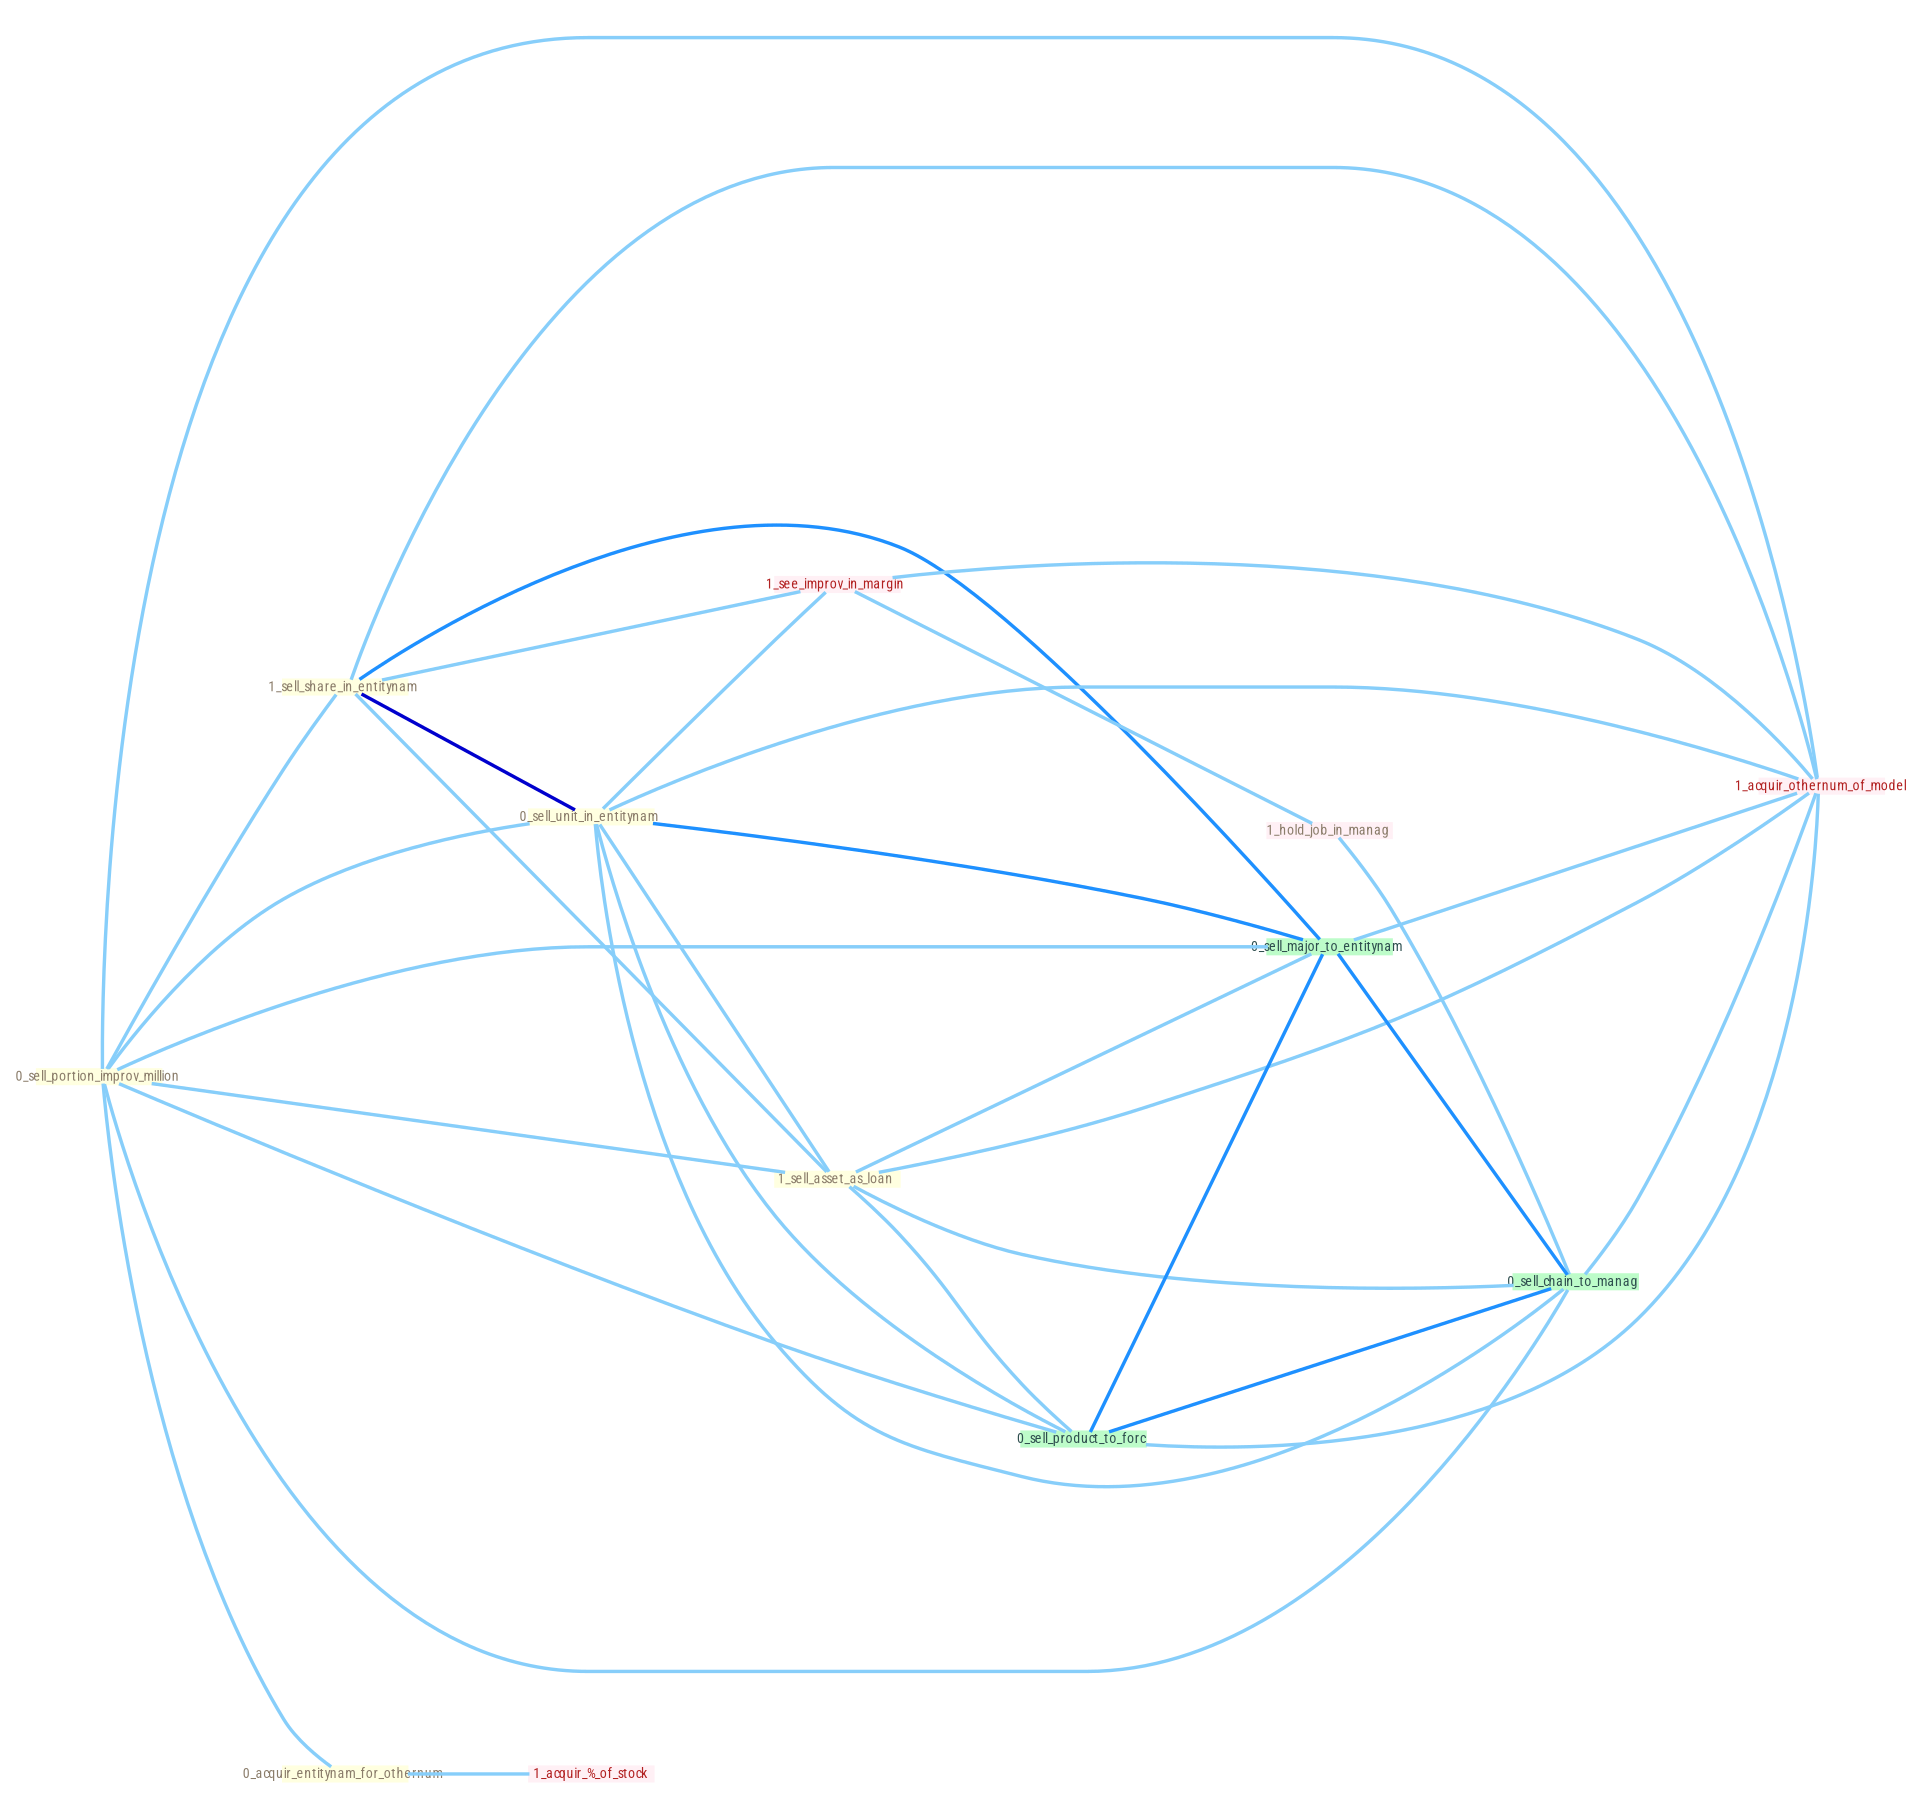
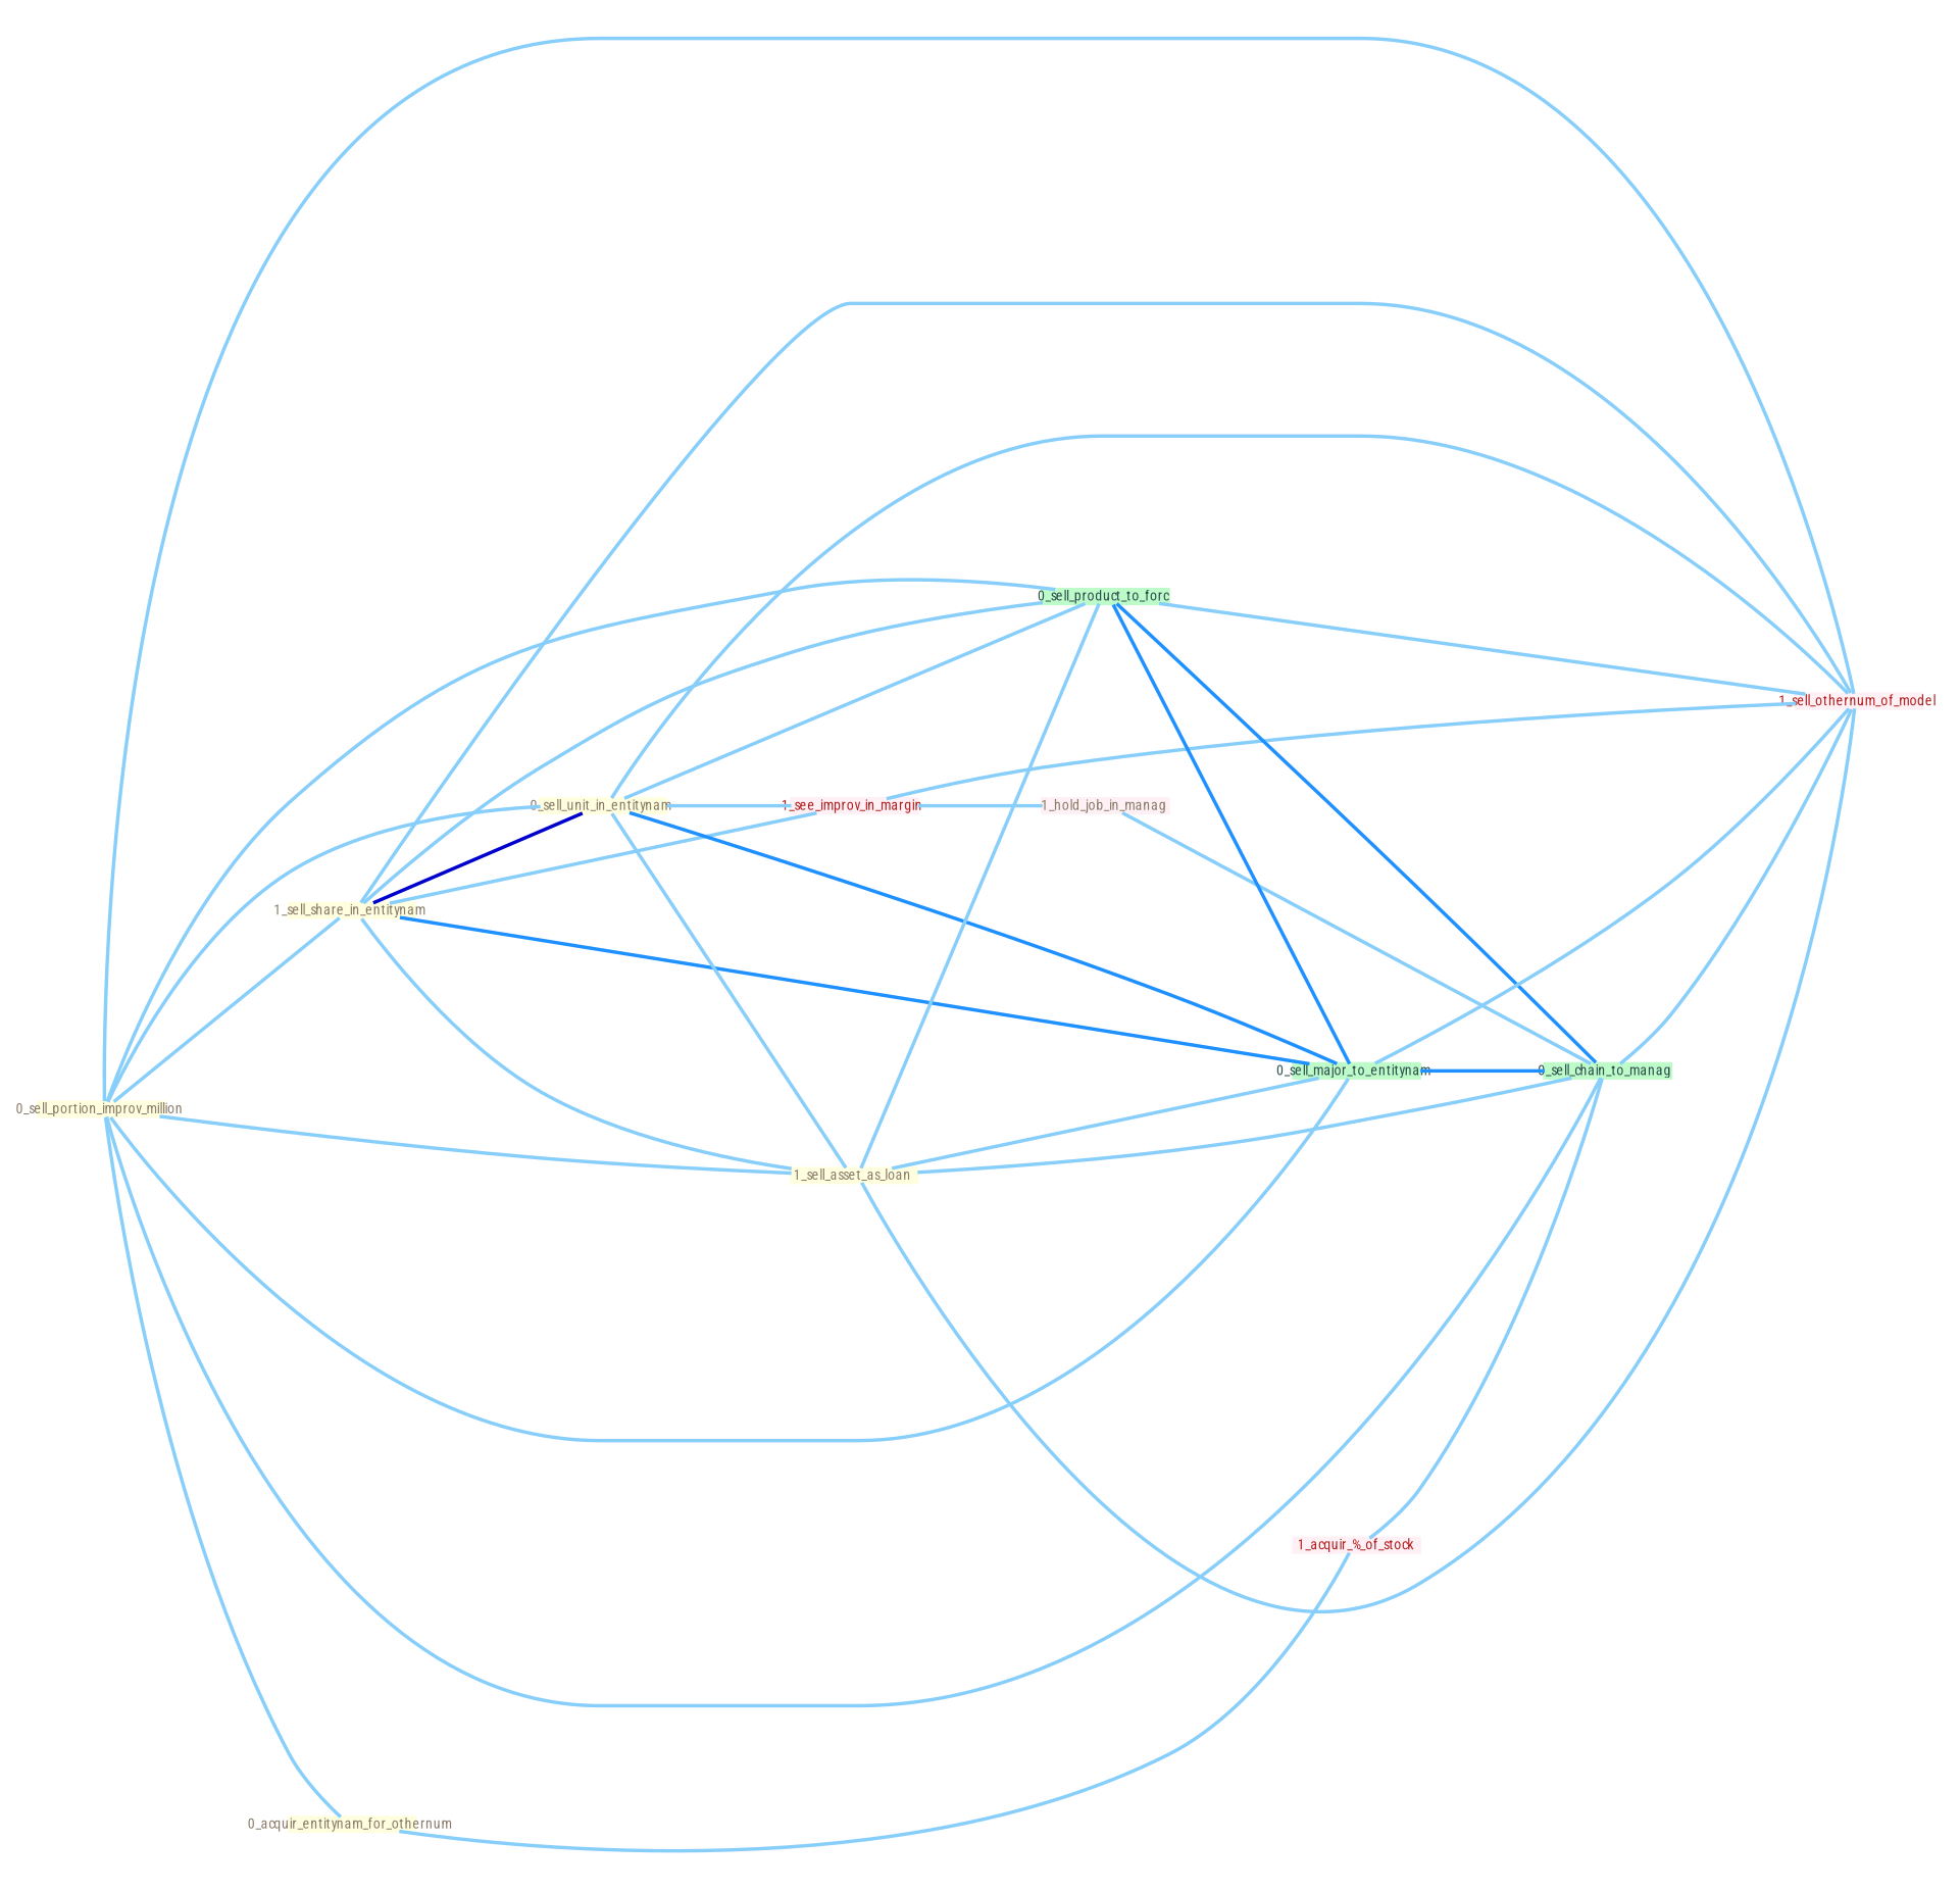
  graph {
    fontname="Roboto Condensed"
    rankdir=LR
    node [color="#ffffe0" fixedsize=true fontcolor="#8b7d6b" fontname="Roboto Condensed" fontsize=4 shape=polygon style=filled]
    edge [color="#87cefa" fontname="Roboto Condensed" w=1]
    n1 [height=.06 label="0_sell_portion_improv_million" width=.5]
    "1_sell_share_in_entitynam " [height=.06 width=.5]
    "0_acquir_entitynam_for_othernum " [height=.06 width=.5]
    "0_sell_unit_in_entitynam " [height=.06 width=.5]
    "1_sell_asset_as_loan " [height=.06 width=.5]
    "1_see_improv_in_margin " [color="#fff0f5" fontcolor="#b22222" height=.06 width=.5]
    "1_acquir_%_of_stock " [color="#fff0f5" fontcolor="#b22222" height=.06 width=.5]
    "1_hold_job_in_manag " [color="#fff0f5" height=.06 width=.5]
-   "1_sell_othernum_of_model " [color="#fff0f5" fontcolor="#b22222" height=.06 width=.5 label="1_acquir_othernum_of_model"]
+   "1_sell_othernum_of_model " [color="#fff0f5" fontcolor="#b22222" height=.06 width=.5]
    "0_sell_product_to_forc " [color="#BDFCC9" fontcolor="#2f4f4f" height=.06 width=.5]
    "0_sell_major_to_entitynam " [color="#BDFCC9" fontcolor="#2f4f4f" height=.06 width=.5]
    "0_sell_chain_to_manag " [color="#BDFCC9" fontcolor="#2f4f4f" height=.06 width=.5]
    subgraph sub_1 {
      n1
      "1_sell_share_in_entitynam "
      "0_acquir_entitynam_for_othernum "
      "0_sell_unit_in_entitynam "
      "1_sell_asset_as_loan "
    }
    subgraph sub_2 {
      "1_see_improv_in_margin "
      "1_acquir_%_of_stock "
      "1_hold_job_in_manag "
      "1_sell_othernum_of_model "
    }
    n1 -- "1_sell_share_in_entitynam "
    n1 -- "0_acquir_entitynam_for_othernum "
    n1 -- "0_sell_unit_in_entitynam "
    n1 -- "1_sell_asset_as_loan "
    n1 -- "1_sell_othernum_of_model "
    n1 -- "0_sell_product_to_forc "
    n1 -- "0_sell_major_to_entitynam "
    n1 -- "0_sell_chain_to_manag "
    "1_sell_share_in_entitynam " -- "0_sell_unit_in_entitynam " [color="#0000cd" w=3]
    "1_sell_share_in_entitynam " -- "1_sell_asset_as_loan "
    "1_sell_share_in_entitynam " -- "1_see_improv_in_margin "
    "1_sell_share_in_entitynam " -- "1_sell_othernum_of_model "
+   "1_sell_share_in_entitynam " -- "0_sell_product_to_forc "
    "1_sell_share_in_entitynam " -- "0_sell_major_to_entitynam " [color="#1e90ff" w=2]
    "0_acquir_entitynam_for_othernum " -- "1_acquir_%_of_stock "
    "0_sell_unit_in_entitynam " -- "1_sell_asset_as_loan "
    "0_sell_unit_in_entitynam " -- "1_see_improv_in_margin "
    "0_sell_unit_in_entitynam " -- "1_sell_othernum_of_model "
    "0_sell_unit_in_entitynam " -- "0_sell_product_to_forc "
    "0_sell_unit_in_entitynam " -- "0_sell_major_to_entitynam " [color="#1e90ff" w=2]
-   "0_sell_unit_in_entitynam " -- "0_sell_chain_to_manag "
+   "1_acquir_%_of_stock " -- "0_sell_chain_to_manag "
    "1_sell_asset_as_loan " -- "1_sell_othernum_of_model "
    "1_sell_asset_as_loan " -- "0_sell_product_to_forc "
    "1_sell_asset_as_loan " -- "0_sell_major_to_entitynam "
    "1_sell_asset_as_loan " -- "0_sell_chain_to_manag "
    "1_see_improv_in_margin " -- "1_hold_job_in_manag "
    "1_see_improv_in_margin " -- "1_sell_othernum_of_model "
    "1_hold_job_in_manag " -- "0_sell_chain_to_manag "
    "0_sell_product_to_forc " -- "1_sell_othernum_of_model "
    "0_sell_product_to_forc " -- "0_sell_major_to_entitynam " [color="#1e90ff" w=2]
    "0_sell_product_to_forc " -- "0_sell_chain_to_manag " [color="#1e90ff" w=2]
    "0_sell_major_to_entitynam " -- "1_sell_othernum_of_model "
    "0_sell_major_to_entitynam " -- "0_sell_chain_to_manag " [color="#1e90ff" w=2]
    "0_sell_chain_to_manag " -- "1_sell_othernum_of_model "
  }
